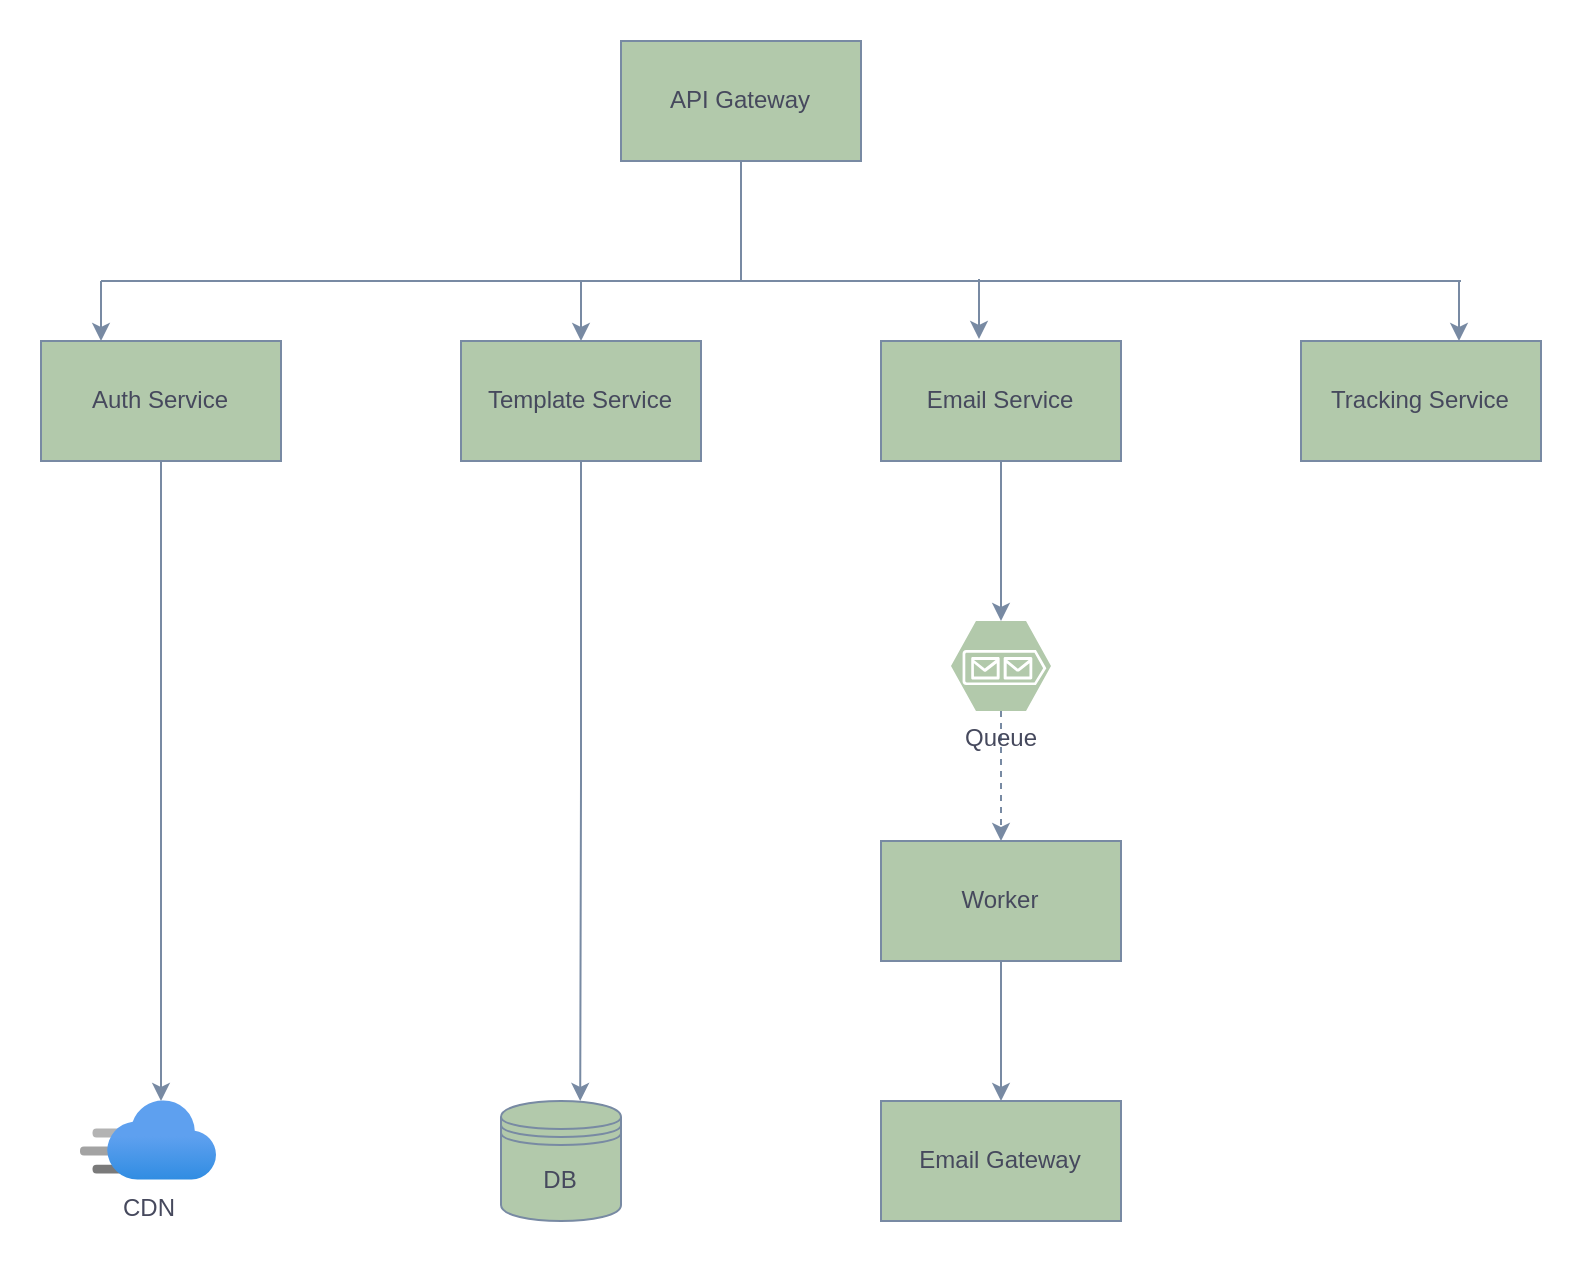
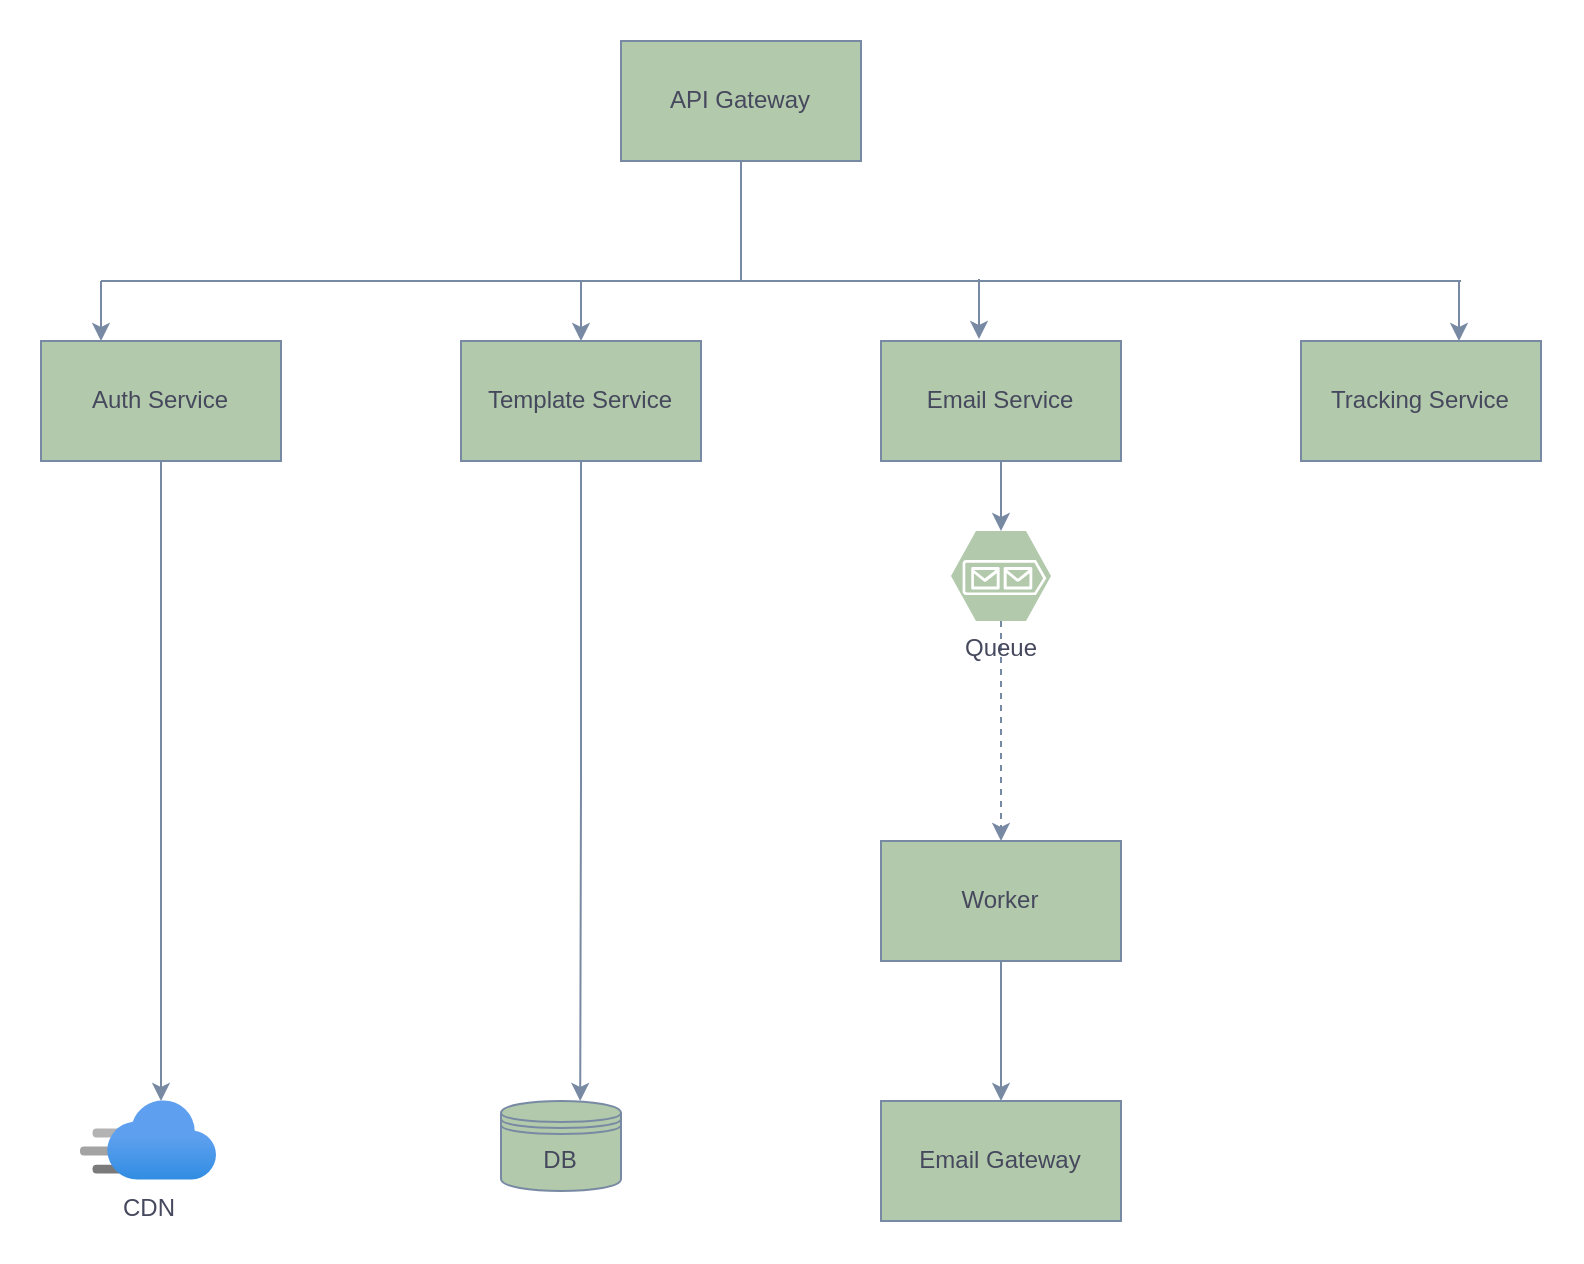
  <mxCell id="0" />
  <mxCell id="1" parent="0" />
  <mxCell id="2" value="API Gateway" style="rounded=0;whiteSpace=wrap;html=1;labelBackgroundColor=none;fillColor=#B2C9AB;strokeColor=#788AA3;fontColor=#46495D;" vertex="1" parent="1"><mxGeometry x="310" y="20" width="120" height="60" as="geometry" /></mxCell>
  <mxCell id="3" style="edgeStyle=orthogonalEdgeStyle;rounded=0;orthogonalLoop=1;jettySize=auto;html=1;labelBackgroundColor=none;strokeColor=#788AA3;fontColor=default;" edge="1" parent="1" source="4"><mxGeometry relative="1" as="geometry"><mxPoint x="80" y="550" as="targetPoint" /></mxGeometry></mxCell>
  <mxCell id="4" value="Auth Service" style="rounded=0;whiteSpace=wrap;html=1;labelBackgroundColor=none;fillColor=#B2C9AB;strokeColor=#788AA3;fontColor=#46495D;" vertex="1" parent="1"><mxGeometry x="20" y="170" width="120" height="60" as="geometry" /></mxCell>
  <mxCell id="5" value="Template Service" style="rounded=0;whiteSpace=wrap;html=1;labelBackgroundColor=none;fillColor=#B2C9AB;strokeColor=#788AA3;fontColor=#46495D;" vertex="1" parent="1"><mxGeometry x="230" y="170" width="120" height="60" as="geometry" /></mxCell>
  <mxCell id="6" value="Email Service" style="rounded=0;whiteSpace=wrap;html=1;labelBackgroundColor=none;fillColor=#B2C9AB;strokeColor=#788AA3;fontColor=#46495D;" vertex="1" parent="1"><mxGeometry x="440" y="170" width="120" height="60" as="geometry" /></mxCell>
  <mxCell id="7" value="Tracking Service" style="rounded=0;whiteSpace=wrap;html=1;labelBackgroundColor=none;fillColor=#B2C9AB;strokeColor=#788AA3;fontColor=#46495D;" vertex="1" parent="1"><mxGeometry x="650" y="170" width="120" height="60" as="geometry" /></mxCell>
  <mxCell id="8" value="" style="endArrow=none;html=1;rounded=0;exitX=0.5;exitY=1;exitDx=0;exitDy=0;labelBackgroundColor=none;strokeColor=#788AA3;fontColor=default;" edge="1" parent="1" source="2"><mxGeometry width="50" height="50" relative="1" as="geometry"><mxPoint x="370" y="320" as="sourcePoint" /><mxPoint x="370" y="140" as="targetPoint" /></mxGeometry></mxCell>
  <mxCell id="9" value="" style="endArrow=none;html=1;rounded=0;labelBackgroundColor=none;strokeColor=#788AA3;fontColor=default;" edge="1" parent="1"><mxGeometry width="50" height="50" relative="1" as="geometry"><mxPoint x="50" y="140" as="sourcePoint" /><mxPoint x="370" y="140" as="targetPoint" /></mxGeometry></mxCell>
  <mxCell id="10" value="" style="endArrow=none;html=1;rounded=0;labelBackgroundColor=none;strokeColor=#788AA3;fontColor=default;" edge="1" parent="1"><mxGeometry width="50" height="50" relative="1" as="geometry"><mxPoint x="370" y="140" as="sourcePoint" /><mxPoint x="730" y="140" as="targetPoint" /></mxGeometry></mxCell>
  <mxCell id="11" value="" style="endArrow=classic;html=1;rounded=0;entryX=0.25;entryY=0;entryDx=0;entryDy=0;labelBackgroundColor=none;strokeColor=#788AA3;fontColor=default;" edge="1" parent="1" target="4"><mxGeometry width="50" height="50" relative="1" as="geometry"><mxPoint x="50" y="140" as="sourcePoint" /><mxPoint x="420" y="270" as="targetPoint" /></mxGeometry></mxCell>
  <mxCell id="12" value="" style="endArrow=classic;html=1;rounded=0;labelBackgroundColor=none;strokeColor=#788AA3;fontColor=default;" edge="1" parent="1" target="5"><mxGeometry width="50" height="50" relative="1" as="geometry"><mxPoint x="290" y="140" as="sourcePoint" /><mxPoint x="60" y="178" as="targetPoint" /></mxGeometry></mxCell>
  <mxCell id="13" value="" style="endArrow=classic;html=1;rounded=0;labelBackgroundColor=none;strokeColor=#788AA3;fontColor=default;" edge="1" parent="1"><mxGeometry width="50" height="50" relative="1" as="geometry"><mxPoint x="489" y="139" as="sourcePoint" /><mxPoint x="489" y="169" as="targetPoint" /></mxGeometry></mxCell>
  <mxCell id="14" value="" style="endArrow=classic;html=1;rounded=0;labelBackgroundColor=none;strokeColor=#788AA3;fontColor=default;" edge="1" parent="1"><mxGeometry width="50" height="50" relative="1" as="geometry"><mxPoint x="729" y="140" as="sourcePoint" /><mxPoint x="729" y="170" as="targetPoint" /></mxGeometry></mxCell>
  <mxCell id="15" style="edgeStyle=orthogonalEdgeStyle;rounded=0;orthogonalLoop=1;jettySize=auto;html=1;entryX=0.5;entryY=0;entryDx=0;entryDy=0;labelBackgroundColor=none;strokeColor=#788AA3;fontColor=default;dashed=1;" edge="1" parent="1" source="16" target="19"><mxGeometry relative="1" as="geometry" /></mxCell>
- <mxCell id="16" value="Queue" style="verticalLabelPosition=bottom;html=1;verticalAlign=top;align=center;strokeColor=none;fillColor=#B2C9AB;shape=mxgraph.azure.storage_queue;labelBackgroundColor=none;fontColor=#46495D;" vertex="1" parent="1"><mxGeometry x="475" y="310" width="50" height="45" as="geometry" /></mxCell>
+ <mxCell id="16" value="Queue" style="verticalLabelPosition=bottom;html=1;verticalAlign=top;align=center;strokeColor=none;fillColor=#B2C9AB;shape=mxgraph.azure.storage_queue;labelBackgroundColor=none;fontColor=#46495D;" vertex="1" parent="1"><mxGeometry x="475" y="265" width="50" height="45" as="geometry" /></mxCell>
  <mxCell id="17" style="edgeStyle=orthogonalEdgeStyle;rounded=0;orthogonalLoop=1;jettySize=auto;html=1;entryX=0.5;entryY=0;entryDx=0;entryDy=0;entryPerimeter=0;labelBackgroundColor=none;strokeColor=#788AA3;fontColor=default;" edge="1" parent="1" source="6" target="16"><mxGeometry relative="1" as="geometry" /></mxCell>
  <mxCell id="18" value="" style="edgeStyle=orthogonalEdgeStyle;rounded=0;orthogonalLoop=1;jettySize=auto;html=1;labelBackgroundColor=none;strokeColor=#788AA3;fontColor=default;" edge="1" parent="1" source="19" target="20"><mxGeometry relative="1" as="geometry" /></mxCell>
  <mxCell id="19" value="Worker" style="rounded=0;whiteSpace=wrap;html=1;labelBackgroundColor=none;fillColor=#B2C9AB;strokeColor=#788AA3;fontColor=#46495D;" vertex="1" parent="1"><mxGeometry x="440" y="420" width="120" height="60" as="geometry" /></mxCell>
  <mxCell id="20" value="Email Gateway" style="rounded=0;whiteSpace=wrap;html=1;labelBackgroundColor=none;fillColor=#B2C9AB;strokeColor=#788AA3;fontColor=#46495D;" vertex="1" parent="1"><mxGeometry x="440" y="550" width="120" height="60" as="geometry" /></mxCell>
- <mxCell id="21" value="DB" style="shape=datastore;whiteSpace=wrap;html=1;labelBackgroundColor=none;fillColor=#B2C9AB;strokeColor=#788AA3;fontColor=#46495D;" vertex="1" parent="1"><mxGeometry x="250" y="550" width="60" height="60" as="geometry" /></mxCell>
+ <mxCell id="21" value="DB" style="shape=datastore;whiteSpace=wrap;html=1;labelBackgroundColor=none;fillColor=#B2C9AB;strokeColor=#788AA3;fontColor=#46495D;" vertex="1" parent="1"><mxGeometry x="250" y="550" width="60" height="45" as="geometry" /></mxCell>
  <mxCell id="22" style="edgeStyle=orthogonalEdgeStyle;rounded=0;orthogonalLoop=1;jettySize=auto;html=1;entryX=0.66;entryY=0;entryDx=0;entryDy=0;entryPerimeter=0;labelBackgroundColor=none;strokeColor=#788AA3;fontColor=default;" edge="1" parent="1" source="5" target="21"><mxGeometry relative="1" as="geometry" /></mxCell>
  <mxCell id="23" value="CDN" style="image;aspect=fixed;html=1;points=[];align=center;fontSize=12;image=img/lib/azure2/networking/CDN_Profiles.svg;labelBackgroundColor=none;fillColor=#B2C9AB;strokeColor=#788AA3;fontColor=#46495D;" vertex="1" parent="1"><mxGeometry x="40" y="550" width="68" height="40" as="geometry" /></mxCell>
